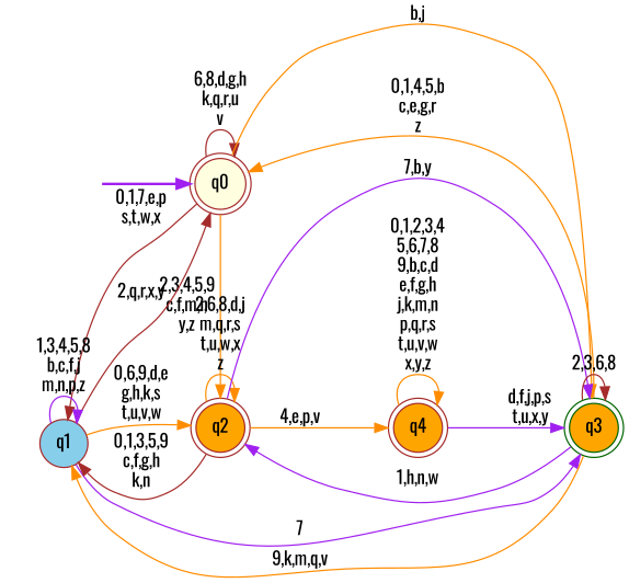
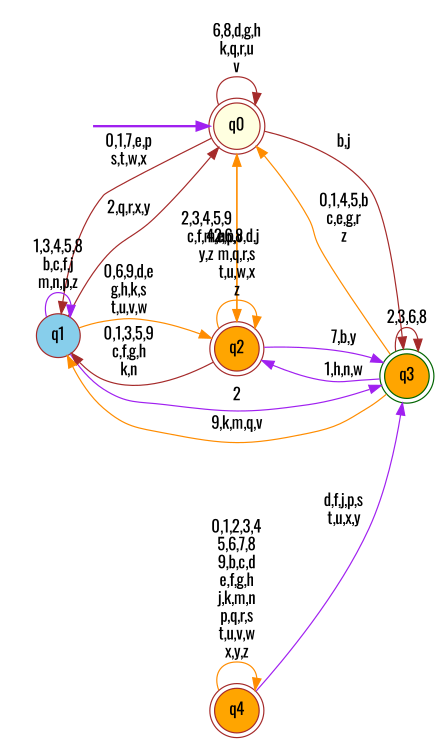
  digraph {
    fontname=Oswald
    rankdir=LR
    node [fontname=Oswald shape=doublecircle style="rounded,filled" color=brown fillcolor=orange]
    edge [color=darkorange fontname=Oswald]
    __start0 [height=0 shape=none style=invis width=0 color="" fillcolor=""]
    n2 [fillcolor=lightyellow label=q0]
    n3 [fillcolor=skyblue label=q1 shape=circle style=filled]
    n4 [label=q2]
    n5 [color=darkgreen label=q3]
    n6 [label=q4 style=filled]
    subgraph cluster_1 {
      nodesep=0.15
      ranksep=0.15
      style=invis
      __start0
      n2
    }
    __start0 -> n2 [color=purple penwidth=2]
    n2 -> n2 [color=brown label="6,8,d,g,h\nk,q,r,u\nv"]
    n2 -> n3 [color=brown label="0,1,7,e,p\ns,t,w,x"]
    n2 -> n4 [label="2,3,4,5,9\nc,f,m,n\ny,z"]
-   n2 -> n5 [label="b,j"]
+   n2 -> n5 [color=brown label="b,j"]
    n3 -> n2 [color=brown label="2,q,r,x,y"]
    n3 -> n3 [color=purple label="1,3,4,5,8\nb,c,f,j\nm,n,p,z"]
    n3 -> n4 [label="0,6,9,d,e\ng,h,k,s\nt,u,v,w"]
-   n3 -> n5 [color=purple label=7]
-   n4 -> n6 [label="4,e,p,v"]
+   n3 -> n5 [color=purple label=2]
+   n4 -> n2 [label="4,e,p,v"]
    n4 -> n3 [color=brown label="0,1,3,5,9\nc,f,g,h\nk,n"]
    n4 -> n4 [label="2,6,8,d,j\nm,q,r,s\nt,u,w,x\nz"]
    n4 -> n5 [color=purple label="7,b,y"]
    n5 -> n2 [label="0,1,4,5,b\nc,e,g,r\nz"]
    n5 -> n3 [label="9,k,m,q,v"]
    n5 -> n4 [color=purple label="1,h,n,w"]
    n5 -> n5 [color=brown label="2,3,6,8"]
    n6 -> n5 [color=purple label="d,f,j,p,s\nt,u,x,y"]
    n6 -> n6 [label="0,1,2,3,4\n5,6,7,8\n9,b,c,d\ne,f,g,h\nj,k,m,n\np,q,r,s\nt,u,v,w\nx,y,z"]
  }
